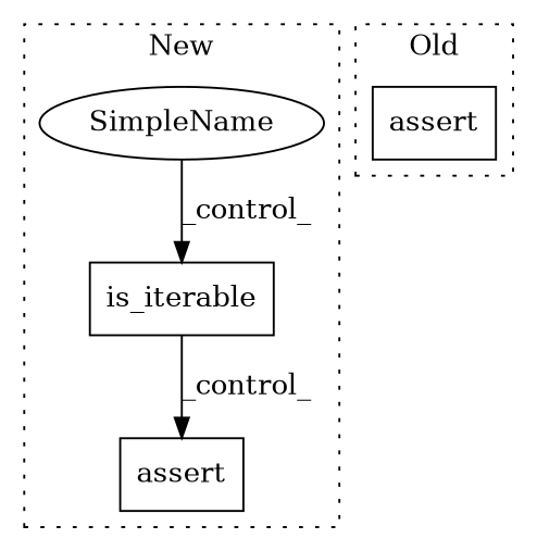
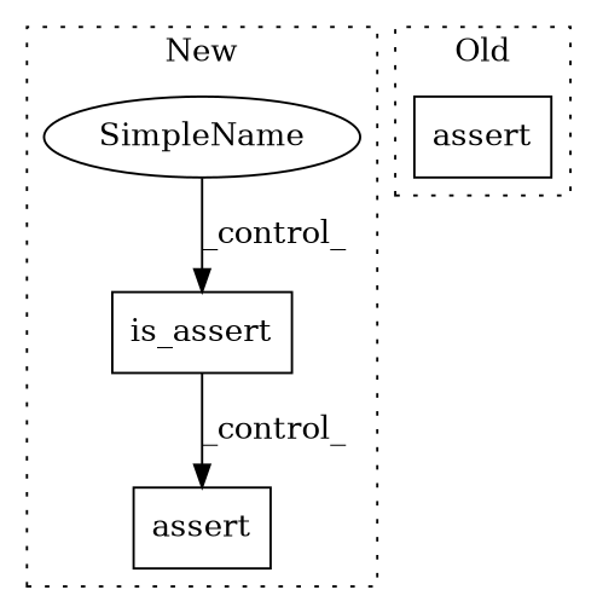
  digraph {
    node [a=32 shape=box]
-   n1 [l="12,1" label=is_iterable s="65866,65883"]
+   n1 [l="12,1" label=is_assert s="65866,65883"]
    n2 [l="10,2" label=assert s="65901,66278"]
    n3 [a=42 label=SimpleName shape=ellipse]
    n4 [l="10,1" label=assert s="65922,65962"]
    subgraph cluster_1 {
      label=New
      style=dotted
      n1
      n2
      n3
    }
    subgraph cluster_2 {
      label=Old
      style=dotted
      n4
    }
    n1 -> n2 [label=_control_]
    n3 -> n1 [label=_control_]
  }
